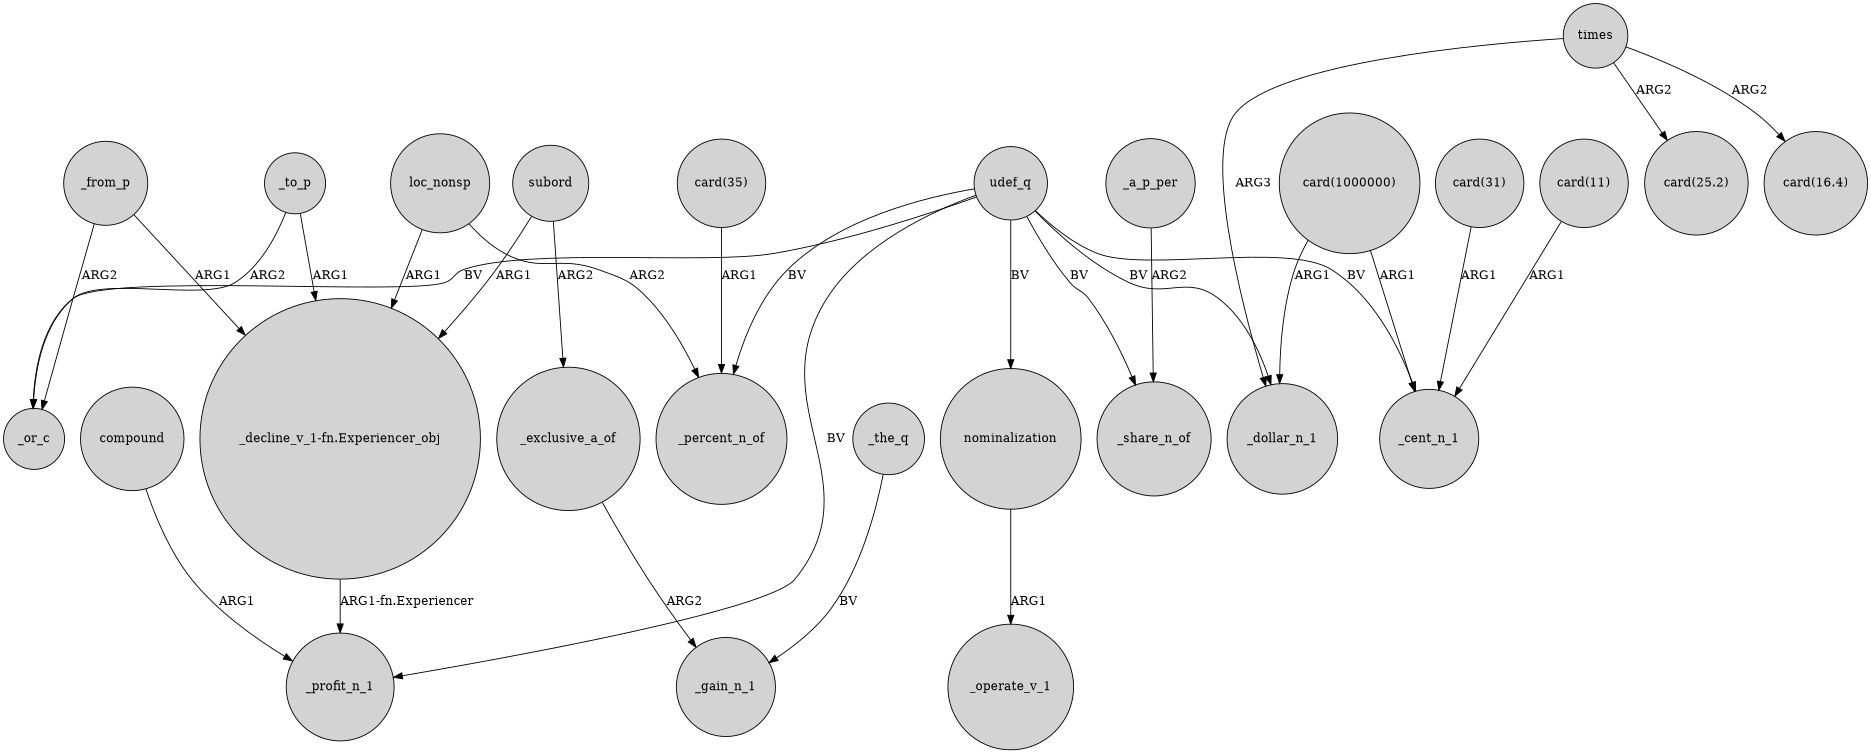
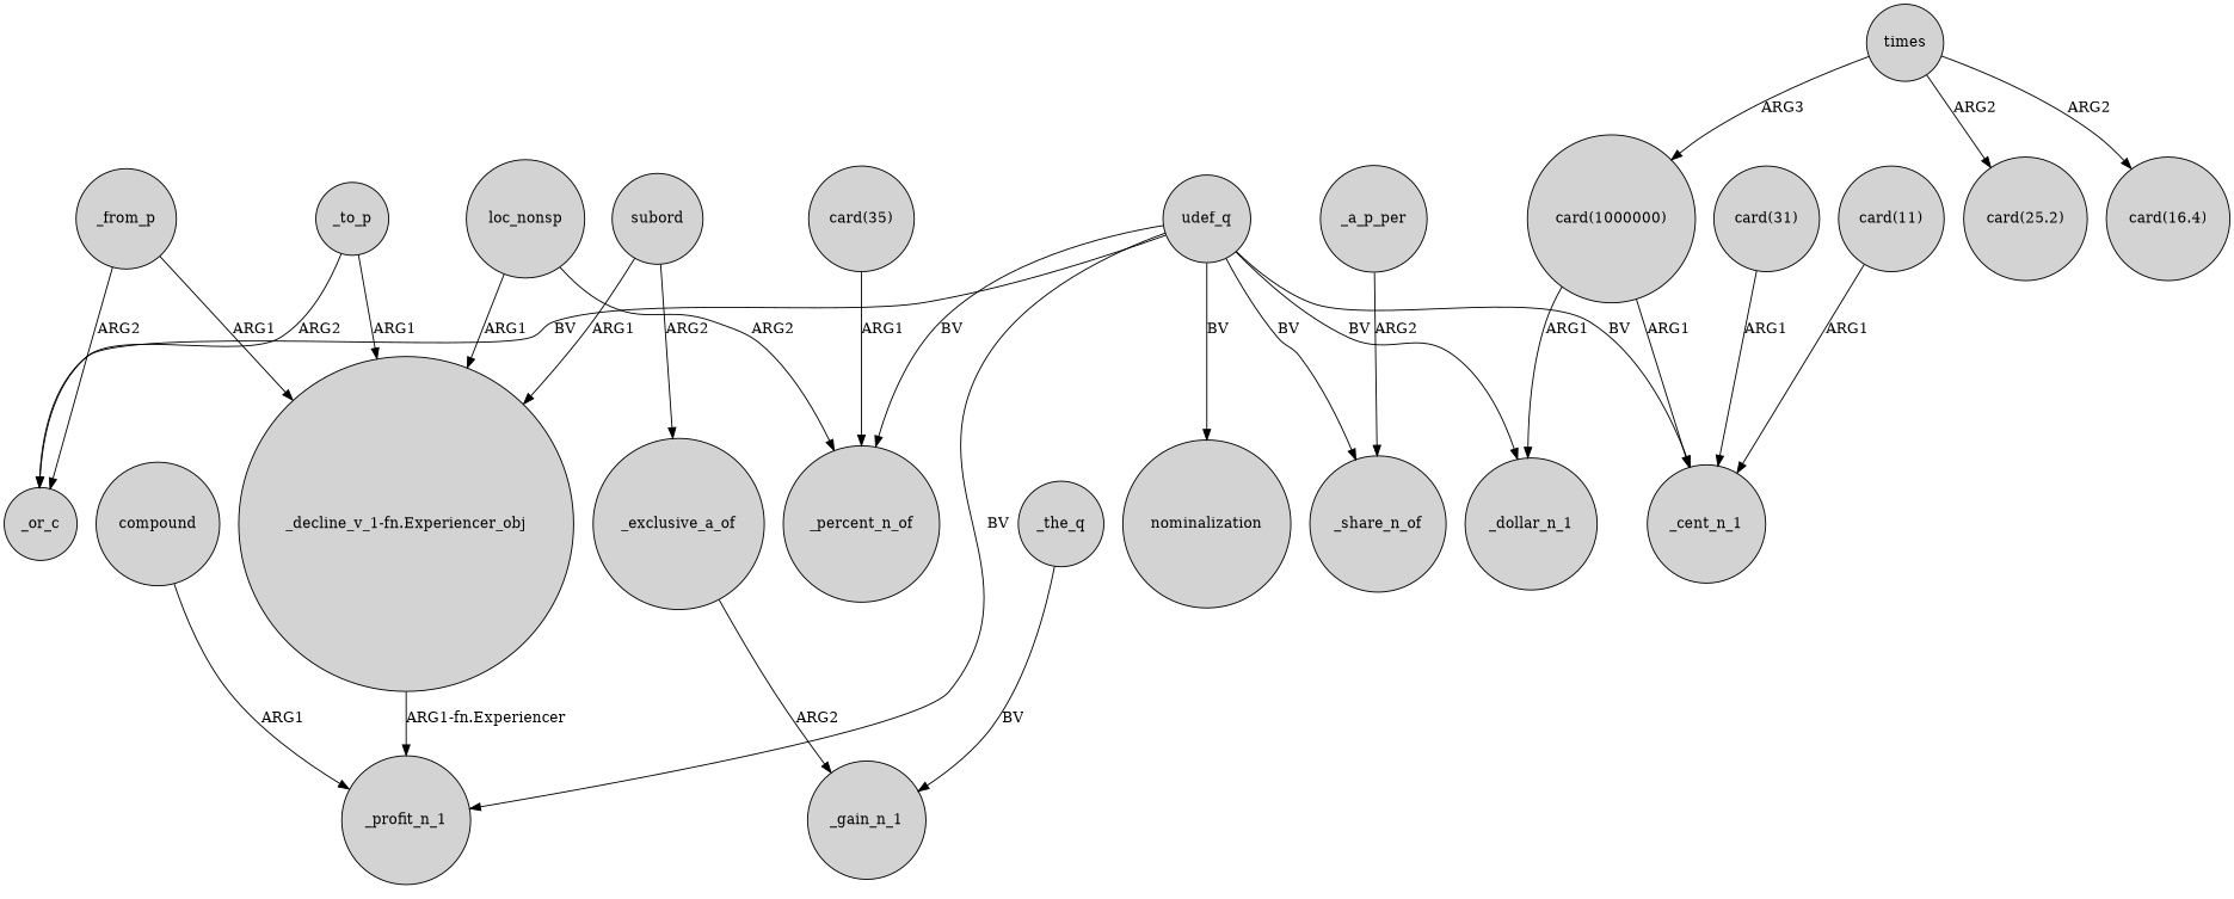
  digraph {
    node [shape=circle style=filled]
    "_decline_v_1-fn.Experiencer_obj"
    _profit_n_1
    _to_p
    _or_c
    _from_p
    loc_nonsp
    _percent_n_of
    _a_p_per
    _share_n_of
    udef_q
    _cent_n_1
    nominalization
    _dollar_n_1
-   _operate_v_1
    times
    "card(1000000)"
    "card(25.2)"
    "card(16.4)"
    compound
    "card(35)"
    _the_q
    _gain_n_1
    _exclusive_a_of
    "card(31)"
    subord
    n26 [label="card(11)"]
    "_decline_v_1-fn.Experiencer_obj" -> _profit_n_1 [label="ARG1-fn.Experiencer"]
    _to_p -> "_decline_v_1-fn.Experiencer_obj" [label=ARG1]
    _to_p -> _or_c [label=ARG2]
    _from_p -> "_decline_v_1-fn.Experiencer_obj" [label=ARG1]
    _from_p -> _or_c [label=ARG2]
    loc_nonsp -> "_decline_v_1-fn.Experiencer_obj" [label=ARG1]
    loc_nonsp -> _percent_n_of [label=ARG2]
    _a_p_per -> _share_n_of [label=ARG2]
    udef_q -> _profit_n_1 [label=BV]
    udef_q -> _or_c [label=BV]
    udef_q -> _percent_n_of [label=BV]
    udef_q -> _share_n_of [label=BV]
    udef_q -> _cent_n_1 [label=BV]
    udef_q -> nominalization [label=BV]
    udef_q -> _dollar_n_1 [label=BV]
-   nominalization -> _operate_v_1 [label=ARG1]
-   times -> _dollar_n_1 [label=ARG3]
+   times -> "card(1000000)" [label=ARG3]
    times -> "card(25.2)" [label=ARG2]
    times -> "card(16.4)" [label=ARG2]
    "card(1000000)" -> _cent_n_1 [label=ARG1]
    "card(1000000)" -> _dollar_n_1 [label=ARG1]
    compound -> _profit_n_1 [label=ARG1]
    "card(35)" -> _percent_n_of [label=ARG1]
    _the_q -> _gain_n_1 [label=BV]
    _exclusive_a_of -> _gain_n_1 [label=ARG2]
    "card(31)" -> _cent_n_1 [label=ARG1]
    subord -> "_decline_v_1-fn.Experiencer_obj" [label=ARG1]
    subord -> _exclusive_a_of [label=ARG2]
    n26 -> _cent_n_1 [label=ARG1]
  }
